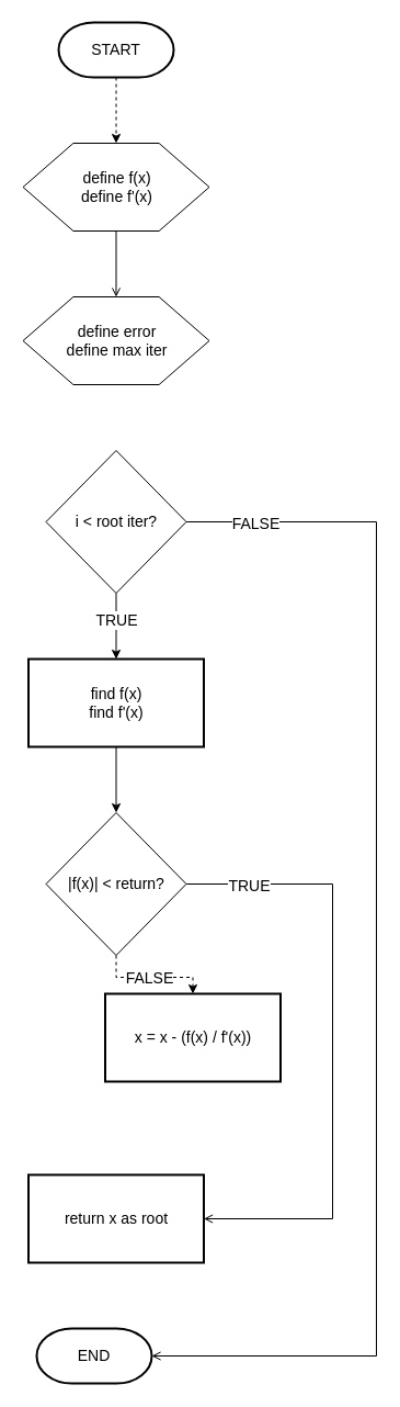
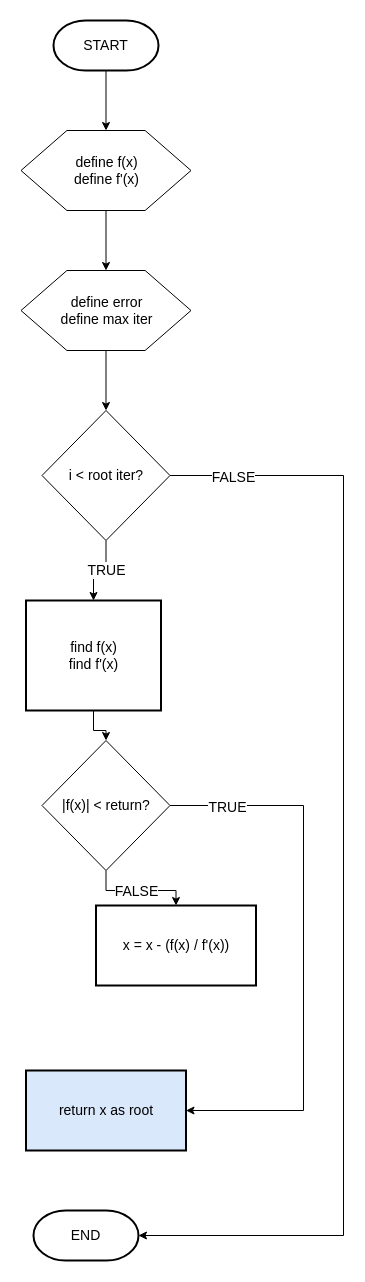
  <mxCell id="0" />
  <mxCell id="1" parent="0" />
- <mxCell id="2" value="" style="edgeStyle=orthogonalEdgeStyle;rounded=0;orthogonalLoop=1;jettySize=auto;html=1;dashed=1;" edge="1" parent="1" source="3" target="5"><mxGeometry relative="1" as="geometry" /></mxCell>
+ <mxCell id="2" value="" style="edgeStyle=orthogonalEdgeStyle;rounded=0;orthogonalLoop=1;jettySize=auto;html=1;" edge="1" parent="1" source="3" target="5"><mxGeometry relative="1" as="geometry" /></mxCell>
  <mxCell id="3" value="START" style="strokeWidth=2;html=1;shape=mxgraph.flowchart.terminator;whiteSpace=wrap;fontSize=14;" vertex="1" parent="1"><mxGeometry x="53" y="20" width="105" height="50" as="geometry" /></mxCell>
- <mxCell id="4" value="" style="edgeStyle=orthogonalEdgeStyle;rounded=0;orthogonalLoop=1;jettySize=auto;html=1;endArrow=open;" edge="1" parent="1" source="5" target="7"><mxGeometry relative="1" as="geometry" /></mxCell>
+ <mxCell id="4" value="" style="edgeStyle=orthogonalEdgeStyle;rounded=0;orthogonalLoop=1;jettySize=auto;html=1;" edge="1" parent="1" source="5" target="7"><mxGeometry relative="1" as="geometry" /></mxCell>
  <mxCell id="5" value="define f(x)&lt;div&gt;define f'(x)&lt;/div&gt;" style="verticalLabelPosition=middle;verticalAlign=middle;html=1;shape=hexagon;perimeter=hexagonPerimeter2;arcSize=6;size=0.27;labelPosition=center;align=center;fontSize=14;" vertex="1" parent="1"><mxGeometry x="20.5" y="130" width="170" height="80" as="geometry" /></mxCell>
+ <mxCell id="6" value="" style="edgeStyle=orthogonalEdgeStyle;rounded=0;orthogonalLoop=1;jettySize=auto;html=1;" edge="1" parent="1" source="7" target="10"><mxGeometry relative="1" as="geometry" /></mxCell>
  <mxCell id="7" value="define error&lt;div&gt;define max iter&lt;/div&gt;" style="verticalLabelPosition=middle;verticalAlign=middle;html=1;shape=hexagon;perimeter=hexagonPerimeter2;arcSize=6;size=0.27;labelPosition=center;align=center;fontSize=14;" vertex="1" parent="1"><mxGeometry x="20.5" y="270" width="170" height="80" as="geometry" /></mxCell>
  <mxCell id="8" value="" style="edgeStyle=orthogonalEdgeStyle;rounded=0;orthogonalLoop=1;jettySize=auto;html=1;" edge="1" parent="1" source="10" target="12"><mxGeometry relative="1" as="geometry" /></mxCell>
  <mxCell id="9" value="&lt;font style=&quot;font-size: 14px;&quot;&gt;TRUE&lt;/font&gt;" style="edgeLabel;html=1;align=center;verticalAlign=middle;resizable=0;points=[];" vertex="1" connectable="0" parent="8"><mxGeometry x="-0.2" relative="1" as="geometry"><mxPoint as="offset" /></mxGeometry></mxCell>
  <mxCell id="10" value="&lt;div&gt;i &amp;lt; root iter?&lt;/div&gt;" style="rhombus;whiteSpace=wrap;html=1;fontSize=14;" vertex="1" parent="1"><mxGeometry x="41.5" y="410" width="128" height="130" as="geometry" /></mxCell>
  <mxCell id="11" value="" style="edgeStyle=orthogonalEdgeStyle;rounded=0;orthogonalLoop=1;jettySize=auto;html=1;" edge="1" parent="1" source="12" target="17"><mxGeometry relative="1" as="geometry" /></mxCell>
- <mxCell id="12" value="find f(x)&lt;div&gt;find f'(x)&lt;/div&gt;" style="rounded=1;whiteSpace=wrap;html=1;absoluteArcSize=1;arcSize=0;strokeWidth=2;fontSize=14;" vertex="1" parent="1"><mxGeometry x="25.5" y="600" width="160" height="80" as="geometry" /></mxCell>
- <mxCell id="13" value="" style="edgeStyle=orthogonalEdgeStyle;rounded=0;orthogonalLoop=1;jettySize=auto;html=1;dashed=1;" edge="1" parent="1" source="17" target="18"><mxGeometry relative="1" as="geometry" /></mxCell>
+ <mxCell id="12" value="find f(x)&lt;div&gt;find f'(x)&lt;/div&gt;" style="rounded=1;whiteSpace=wrap;html=1;absoluteArcSize=1;arcSize=0;strokeWidth=2;fontSize=14;" vertex="1" parent="1"><mxGeometry x="25.5" y="600" width="135" height="110" as="geometry" /></mxCell>
+ <mxCell id="13" value="" style="edgeStyle=orthogonalEdgeStyle;rounded=0;orthogonalLoop=1;jettySize=auto;html=1;" edge="1" parent="1" source="17" target="18"><mxGeometry relative="1" as="geometry" /></mxCell>
  <mxCell id="14" value="&lt;font style=&quot;font-size: 14px;&quot;&gt;FALSE&lt;/font&gt;" style="edgeLabel;html=1;align=center;verticalAlign=middle;resizable=0;points=[];" vertex="1" connectable="0" parent="13"><mxGeometry x="-0.049" relative="1" as="geometry"><mxPoint as="offset" /></mxGeometry></mxCell>
- <mxCell id="15" style="edgeStyle=orthogonalEdgeStyle;rounded=0;orthogonalLoop=1;jettySize=auto;html=1;exitX=1;exitY=0.5;exitDx=0;exitDy=0;entryX=1;entryY=0.5;entryDx=0;entryDy=0;endArrow=open;" edge="1" parent="1" source="17" target="19"><mxGeometry relative="1" as="geometry"><Array as="points"><mxPoint x="303" y="805" /><mxPoint x="303" y="1110" /></Array></mxGeometry></mxCell>
+ <mxCell id="15" style="edgeStyle=orthogonalEdgeStyle;rounded=0;orthogonalLoop=1;jettySize=auto;html=1;exitX=1;exitY=0.5;exitDx=0;exitDy=0;entryX=1;entryY=0.5;entryDx=0;entryDy=0;" edge="1" parent="1" source="17" target="19"><mxGeometry relative="1" as="geometry"><Array as="points"><mxPoint x="303" y="805" /><mxPoint x="303" y="1110" /></Array></mxGeometry></mxCell>
  <mxCell id="16" value="&lt;font style=&quot;font-size: 14px;&quot;&gt;TRUE&lt;/font&gt;" style="edgeLabel;html=1;align=center;verticalAlign=middle;resizable=0;points=[];" vertex="1" connectable="0" parent="15"><mxGeometry x="-0.796" y="-1" relative="1" as="geometry"><mxPoint as="offset" /></mxGeometry></mxCell>
  <mxCell id="17" value="|f(x)| &amp;lt; return?" style="rhombus;whiteSpace=wrap;html=1;fontSize=14;" vertex="1" parent="1"><mxGeometry x="41.5" y="740" width="128" height="130" as="geometry" /></mxCell>
  <mxCell id="18" value="x = x - (f(x) / f'(x))" style="rounded=1;whiteSpace=wrap;html=1;absoluteArcSize=1;arcSize=0;strokeWidth=2;fontSize=14;" vertex="1" parent="1"><mxGeometry x="95.5" y="905" width="160" height="80" as="geometry" /></mxCell>
- <mxCell id="19" value="return x as root" style="rounded=1;whiteSpace=wrap;html=1;absoluteArcSize=1;arcSize=0;strokeWidth=2;fontSize=14;" vertex="1" parent="1"><mxGeometry x="25.5" y="1070" width="160" height="80" as="geometry" /></mxCell>
+ <mxCell id="19" value="return x as root" style="rounded=1;whiteSpace=wrap;html=1;absoluteArcSize=1;arcSize=0;strokeWidth=2;fontSize=14;fillColor=#dae8fc;" vertex="1" parent="1"><mxGeometry x="25.5" y="1070" width="160" height="80" as="geometry" /></mxCell>
  <mxCell id="20" value="END" style="strokeWidth=2;html=1;shape=mxgraph.flowchart.terminator;whiteSpace=wrap;fontSize=14;" vertex="1" parent="1"><mxGeometry x="33" y="1210" width="105" height="50" as="geometry" /></mxCell>
- <mxCell id="21" style="edgeStyle=orthogonalEdgeStyle;rounded=0;orthogonalLoop=1;jettySize=auto;html=1;exitX=1;exitY=0.5;exitDx=0;exitDy=0;entryX=1;entryY=0.5;entryDx=0;entryDy=0;entryPerimeter=0;endArrow=open;" edge="1" parent="1" source="10" target="20"><mxGeometry relative="1" as="geometry"><Array as="points"><mxPoint x="343" y="475" /><mxPoint x="343" y="1235" /></Array></mxGeometry></mxCell>
+ <mxCell id="21" style="edgeStyle=orthogonalEdgeStyle;rounded=0;orthogonalLoop=1;jettySize=auto;html=1;exitX=1;exitY=0.5;exitDx=0;exitDy=0;entryX=1;entryY=0.5;entryDx=0;entryDy=0;entryPerimeter=0;" edge="1" parent="1" source="10" target="20"><mxGeometry relative="1" as="geometry"><Array as="points"><mxPoint x="343" y="475" /><mxPoint x="343" y="1235" /></Array></mxGeometry></mxCell>
  <mxCell id="22" value="&lt;font style=&quot;font-size: 14px;&quot;&gt;FALSE&lt;/font&gt;" style="edgeLabel;html=1;align=center;verticalAlign=middle;resizable=0;points=[];" vertex="1" connectable="0" parent="21"><mxGeometry x="-0.889" y="-1" relative="1" as="geometry"><mxPoint as="offset" /></mxGeometry></mxCell>
